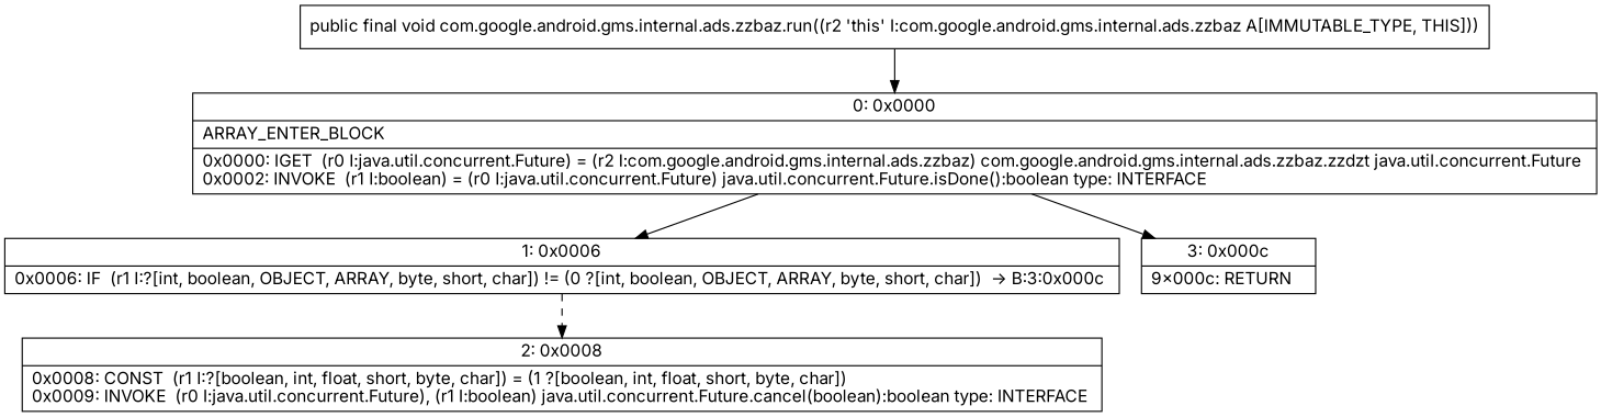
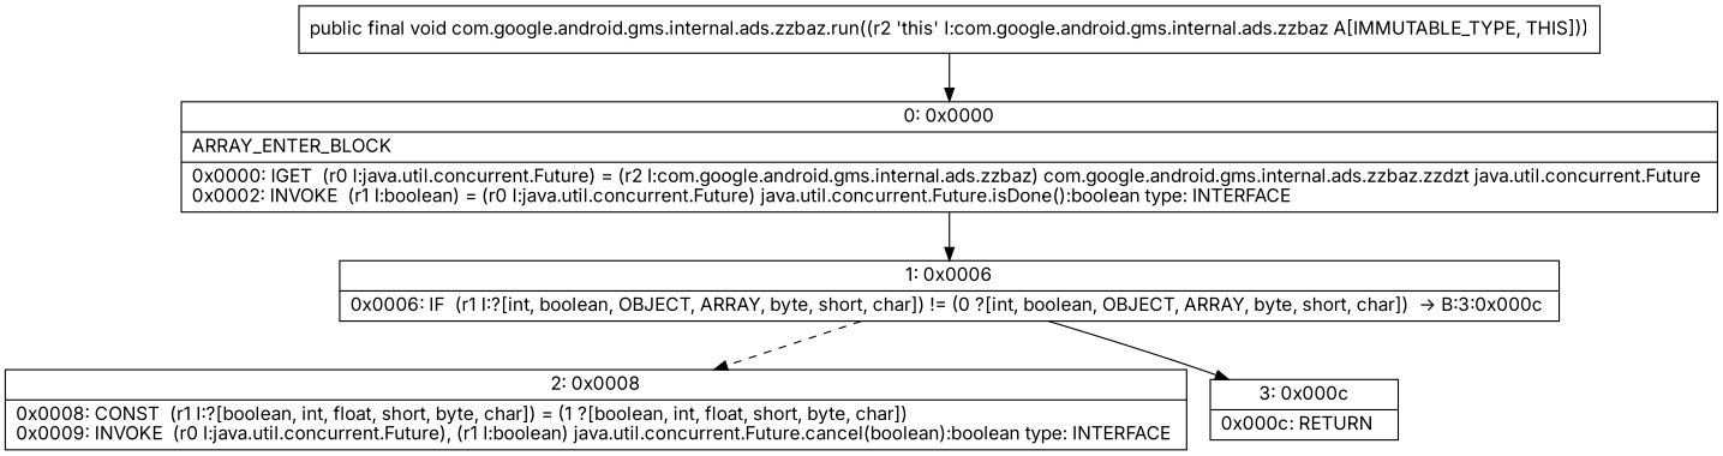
  digraph {
    fontname=Inter
    node [fontname=Inter shape=record]
    edge [fontname=Inter]
    n1 [label="{0\:\ 0x0000|ARRAY_ENTER_BLOCK\l|0x0000: IGET  (r0 I:java.util.concurrent.Future) = (r2 I:com.google.android.gms.internal.ads.zzbaz) com.google.android.gms.internal.ads.zzbaz.zzdzt java.util.concurrent.Future \l0x0002: INVOKE  (r1 I:boolean) = (r0 I:java.util.concurrent.Future) java.util.concurrent.Future.isDone():boolean type: INTERFACE \l}"]
    n2 [label="{1\:\ 0x0006|0x0006: IF  (r1 I:?[int, boolean, OBJECT, ARRAY, byte, short, char]) != (0 ?[int, boolean, OBJECT, ARRAY, byte, short, char])  \-\> B:3:0x000c \l}"]
    n3 [label="{2\:\ 0x0008|0x0008: CONST  (r1 I:?[boolean, int, float, short, byte, char]) = (1 ?[boolean, int, float, short, byte, char]) \l0x0009: INVOKE  (r0 I:java.util.concurrent.Future), (r1 I:boolean) java.util.concurrent.Future.cancel(boolean):boolean type: INTERFACE \l}"]
-   n4 [label="{3\:\ 0x000c|9x000c: RETURN   \l}"]
+   n4 [label="{3\:\ 0x000c|0x000c: RETURN   \l}"]
    n5 [label="{public final void com.google.android.gms.internal.ads.zzbaz.run((r2 'this' I:com.google.android.gms.internal.ads.zzbaz A[IMMUTABLE_TYPE, THIS])) }"]
    n1 -> n2
    n2 -> n3 [style=dashed]
-   n1 -> n4
+   n2 -> n4
    n5 -> n1
  }
